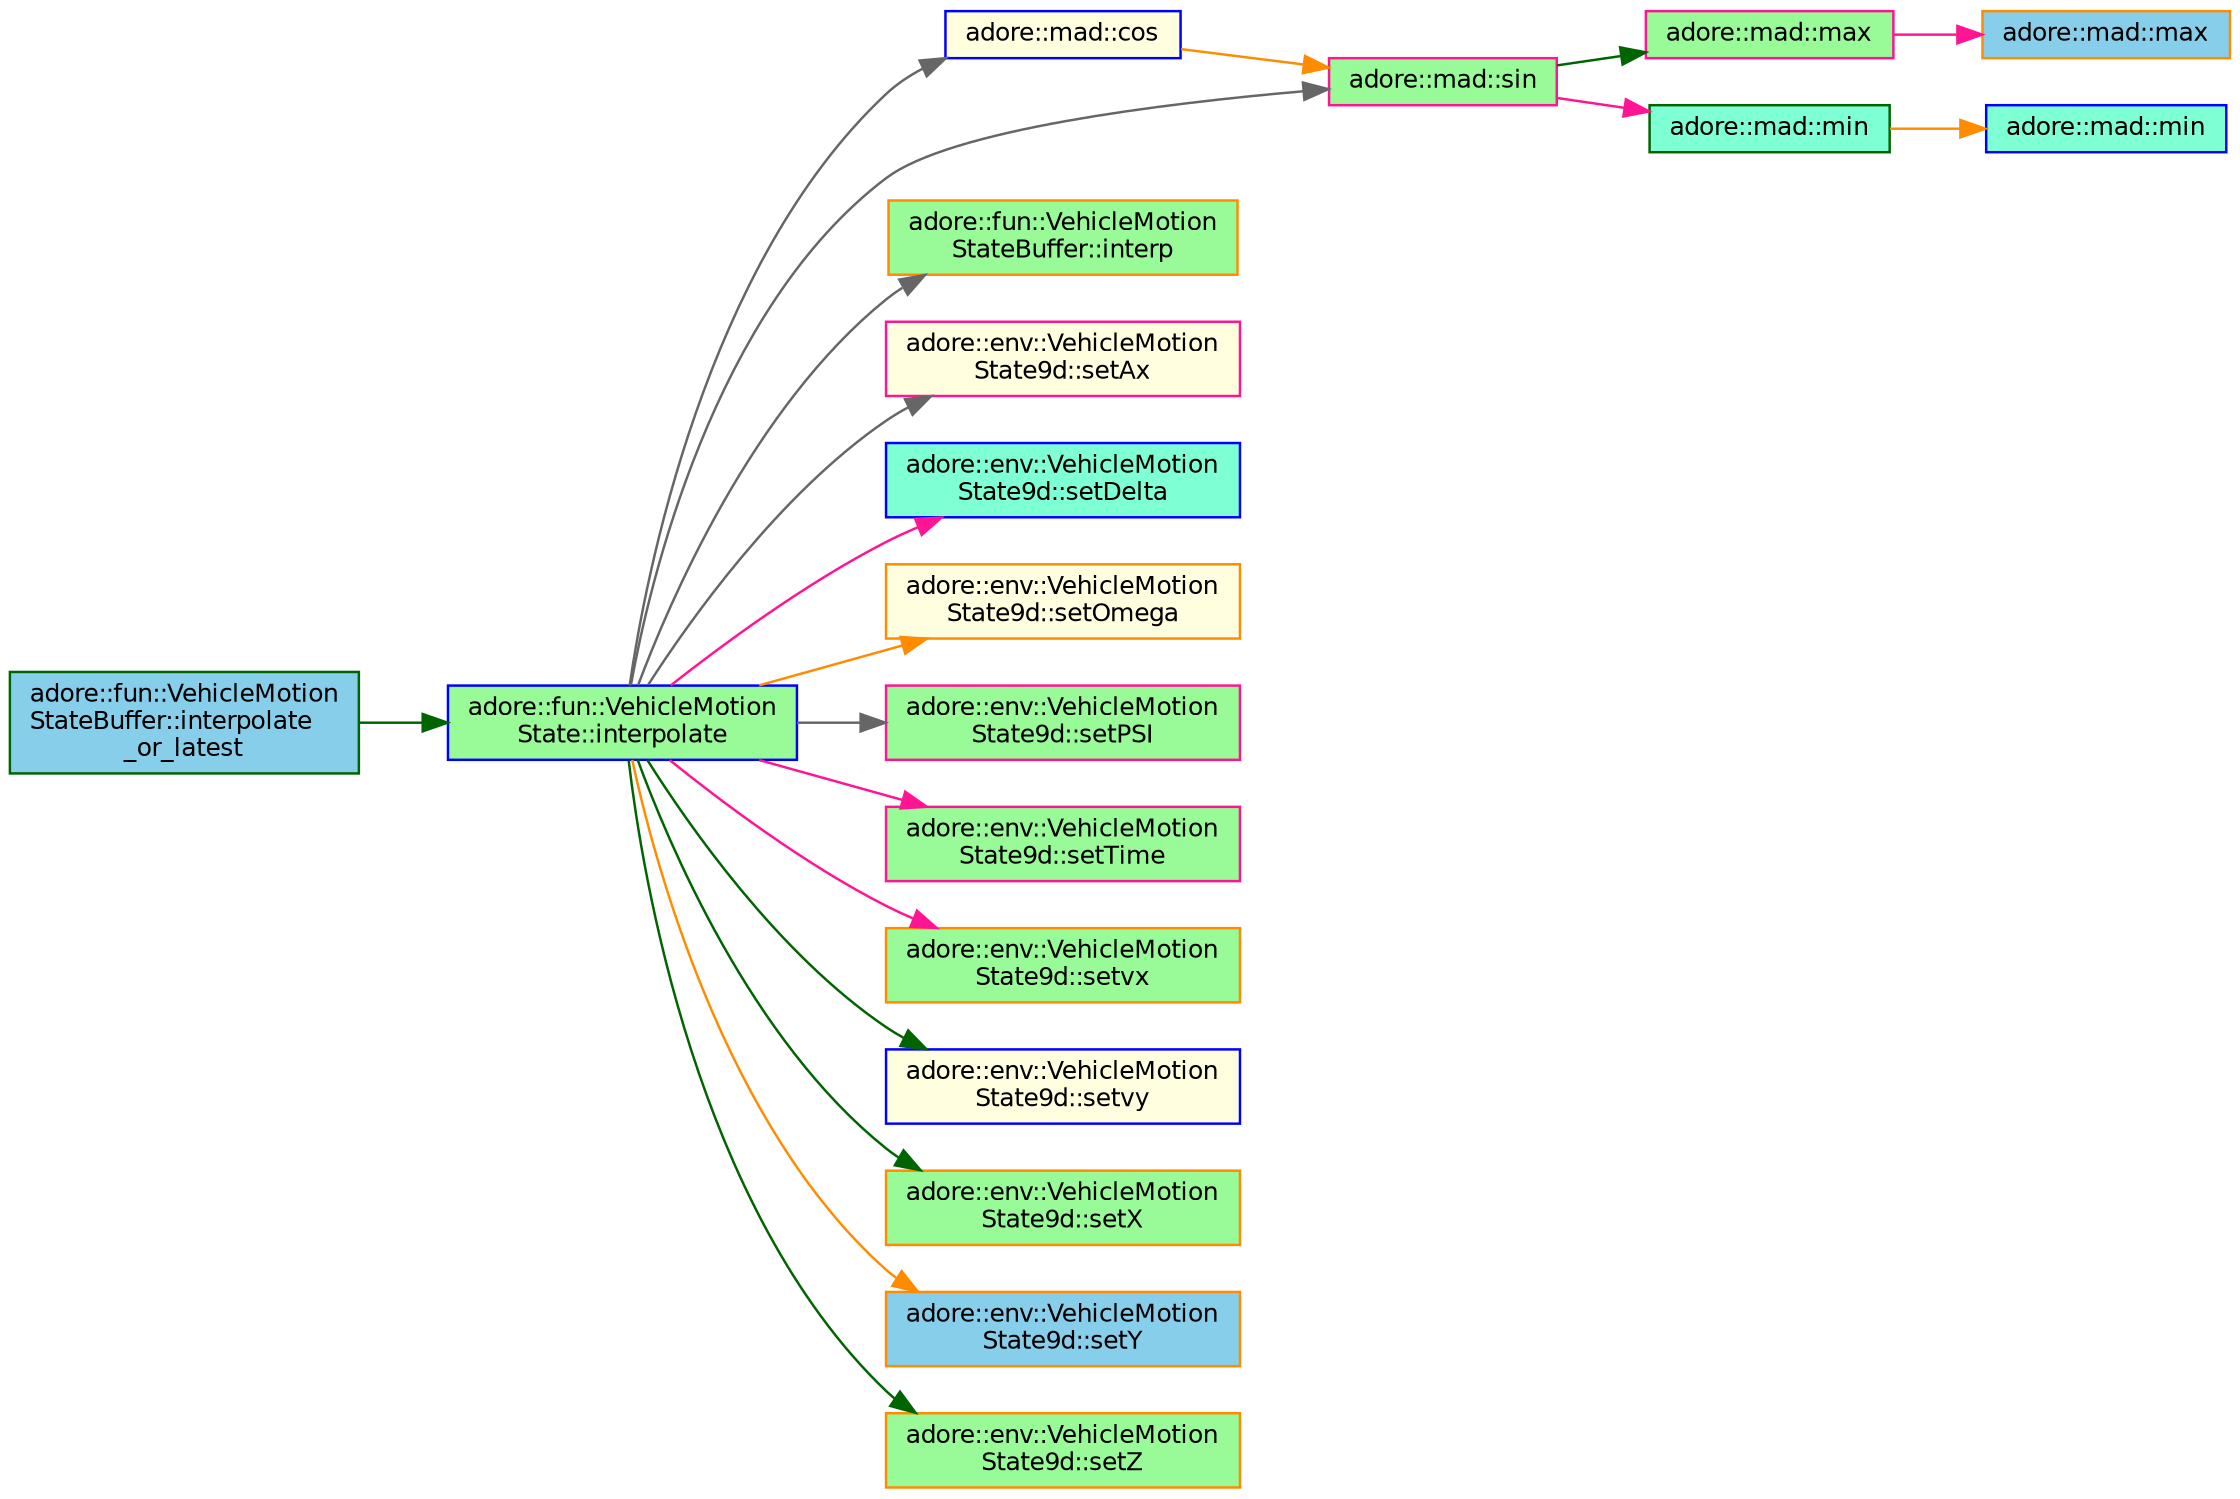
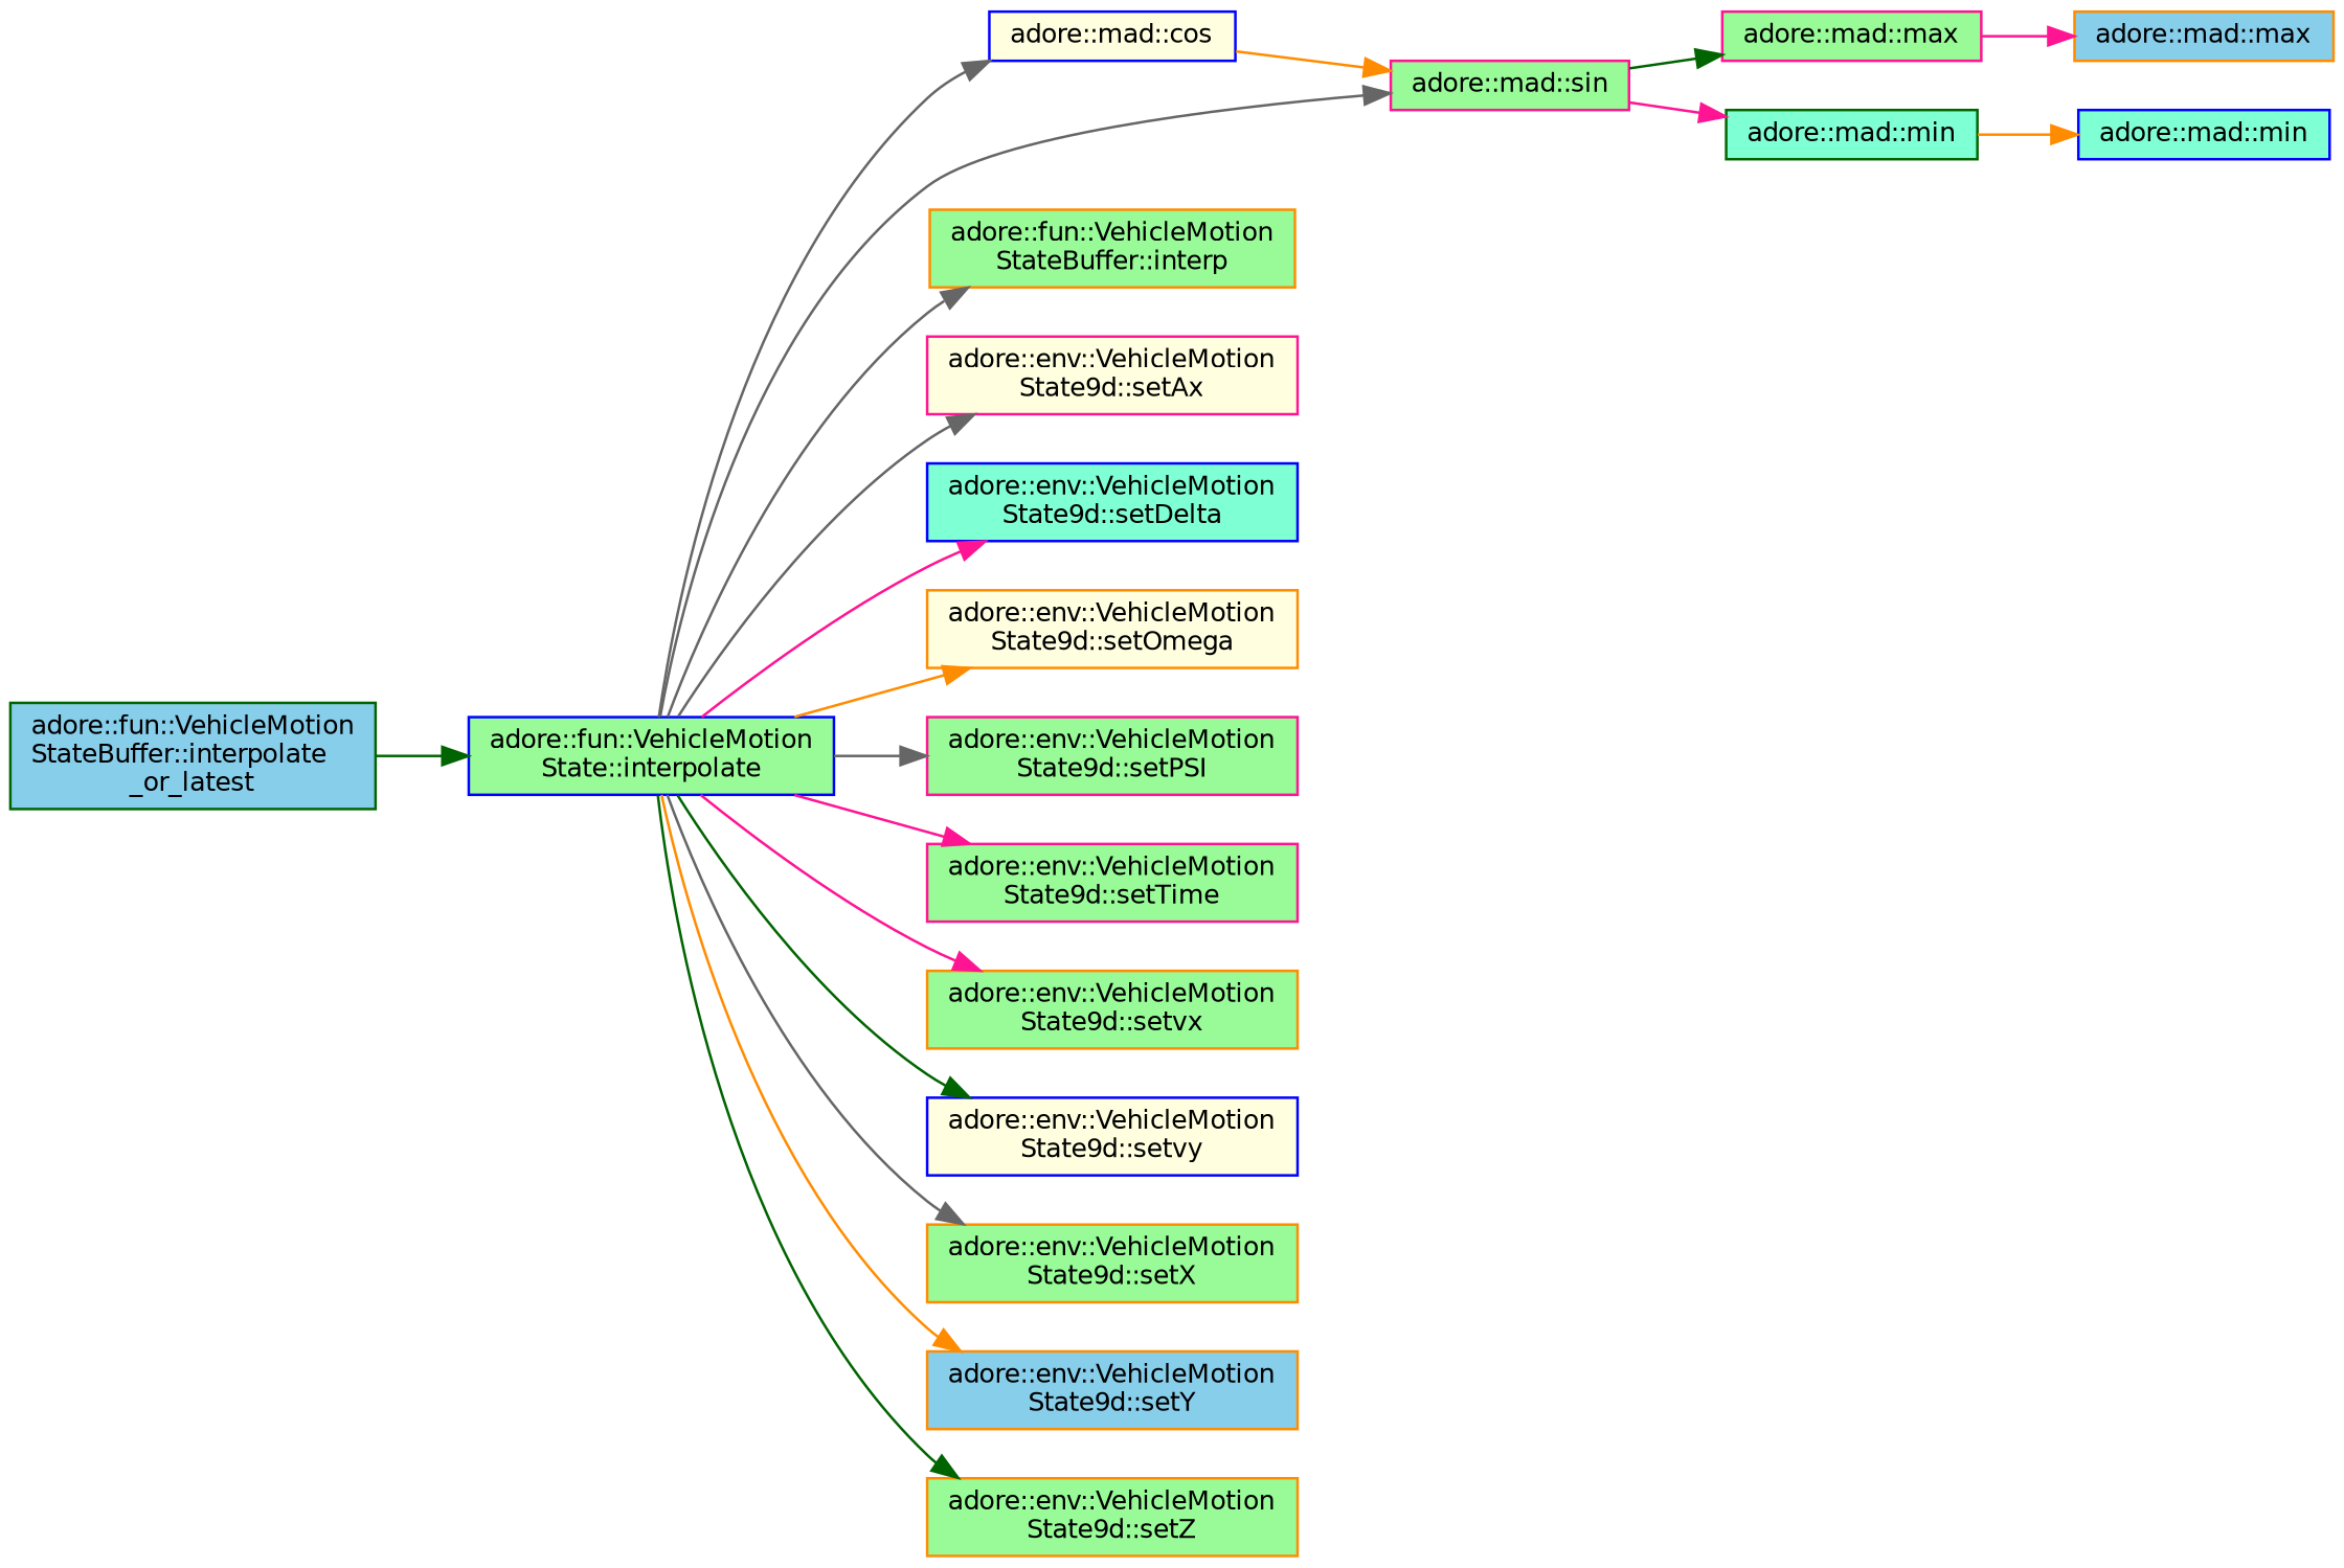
  digraph {
    rankdir=LR
    node [color=darkorange fillcolor=palegreen fontname=Helvetica fontsize=10 shape=record style=filled]
    edge [color=darkgreen fontname=Helvetica fontsize=10 labelfontname=Helvetica labelfontsize=10 style=solid]
    n1 [color=darkgreen fillcolor=skyblue fontcolor=black height=0.2 label="adore::fun::VehicleMotion\lStateBuffer::interpolate\l_or_latest" width=0.4]
    n2 [color=blue height=0.2 label="adore::fun::VehicleMotion\lState::interpolate" width=0.4]
    n3 [color=blue fillcolor=lightyellow height=0.2 label="adore::mad::cos" width=0.4]
    n4 [color=deeppink height=0.2 label="adore::mad::sin" width=0.4]
    n5 [height=0.2 label="adore::fun::VehicleMotion\lStateBuffer::interp" width=0.4]
    n6 [color=deeppink fillcolor=lightyellow height=0.2 label="adore::env::VehicleMotion\lState9d::setAx" width=0.4]
    n7 [color=blue fillcolor=aquamarine height=0.2 label="adore::env::VehicleMotion\lState9d::setDelta" width=0.4]
    n8 [fillcolor=lightyellow height=0.2 label="adore::env::VehicleMotion\lState9d::setOmega" width=0.4]
    n9 [color=deeppink height=0.2 label="adore::env::VehicleMotion\lState9d::setPSI" width=0.4]
    n10 [color=deeppink height=0.2 label="adore::env::VehicleMotion\lState9d::setTime" width=0.4]
    n11 [height=0.2 label="adore::env::VehicleMotion\lState9d::setvx" width=0.4]
    n12 [color=blue fillcolor=lightyellow height=0.2 label="adore::env::VehicleMotion\lState9d::setvy" width=0.4]
    n13 [height=0.2 label="adore::env::VehicleMotion\lState9d::setX" width=0.4]
    n14 [fillcolor=skyblue height=0.2 label="adore::env::VehicleMotion\lState9d::setY" width=0.4]
    n15 [height=0.2 label="adore::env::VehicleMotion\lState9d::setZ" width=0.4]
    n16 [color=deeppink height=0.2 label="adore::mad::max" width=0.4]
    n17 [color=darkgreen fillcolor=aquamarine height=0.2 label="adore::mad::min" width=0.4]
    n18 [fillcolor=skyblue height=0.2 label="adore::mad::max" width=0.4]
    n19 [color=blue fillcolor=aquamarine height=0.2 label="adore::mad::min" width=0.4]
    n1 -> n2
    n2 -> n3 [color=gray40]
    n2 -> n4 [color=gray40]
    n2 -> n5 [color=gray40]
    n2 -> n6 [color=gray40]
    n2 -> n7 [color=deeppink]
    n2 -> n8 [color=darkorange]
    n2 -> n9 [color=gray40]
    n2 -> n10 [color=deeppink]
    n2 -> n11 [color=deeppink]
    n2 -> n12
-   n2 -> n13
+   n2 -> n13 [color=gray40]
    n2 -> n14 [color=darkorange]
    n2 -> n15
    n3 -> n4 [color=darkorange]
    n4 -> n16
    n4 -> n17 [color=deeppink]
    n16 -> n18 [color=deeppink]
    n17 -> n19 [color=darkorange]
  }
